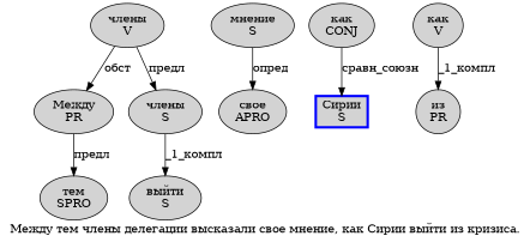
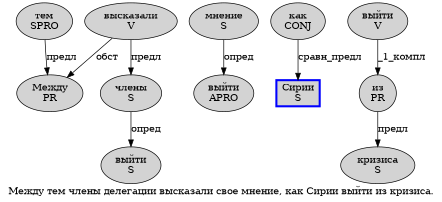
  digraph {
    label="Между тем члены делегации высказали свое мнение, как Сирии выйти из кризиса."
    node [fillcolor=lightgray penwidth=1 shape=ellipse style=filled]
    n1 [label="Между\nPR"]
    n2 [label="тем\nSPRO"]
    n3 [label="члены\nS"]
    n4 [label="выйти\nS"]
-   n5 [label="члены\nV"]
+   n5 [label="высказали\nV"]
    n6 [label="мнение\nS"]
-   n7 [label="свое\nAPRO"]
+   n7 [label="выйти\nAPRO"]
    n8 [label="как\nCONJ"]
    n9 [color=blue label="Сирии\nS" penwidth=3 shape=box]
-   n10 [label="как\nV"]
+   n10 [label="выйти\nV"]
    n11 [label="из\nPR"]
-   n1 -> n2 [label="предл"]
-   n3 -> n4 [label="_1_компл"]
+   n12 [label="кризиса\nS"]
+   n2 -> n1 [label="предл"]
+   n3 -> n4 [label="опред"]
    n5 -> n1 [label="обст"]
    n5 -> n3 [label="предл"]
    n6 -> n7 [label="опред"]
-   n8 -> n9 [label="сравн_союзн"]
+   n8 -> n9 [label="сравн_предл"]
    n10 -> n11 [label="_1_компл"]
+   n11 -> n12 [label="предл"]
  }
